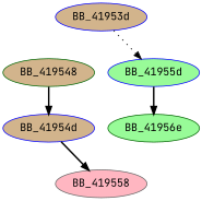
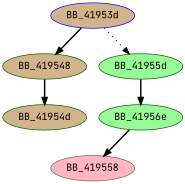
  digraph {
    fontname="JetBrains Mono"
    node [color=darkgreen fillcolor=tan fontname="JetBrains Mono" style=filled]
    edge [fontname="JetBrains Mono" style=bold]
    BB_41953d [color=blue]
    BB_419548
-   BB_41955d [color=blue fillcolor=palegreen]
-   BB_41954d [color=blue]
+   BB_41955d [fillcolor=palegreen]
+   BB_41954d
    BB_41956e [fillcolor=palegreen]
    BB_419558 [color=gray40 fillcolor=lightpink]
+   BB_41953d -> BB_419548
    BB_41953d -> BB_41955d [style=dotted]
    BB_419548 -> BB_41954d
    BB_41955d -> BB_41956e
-   BB_41954d -> BB_419558
+   BB_41956e -> BB_419558
  }
